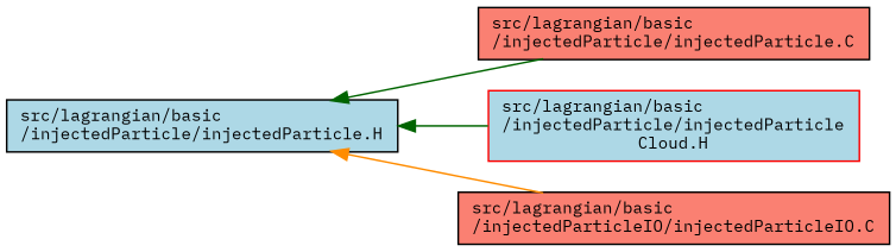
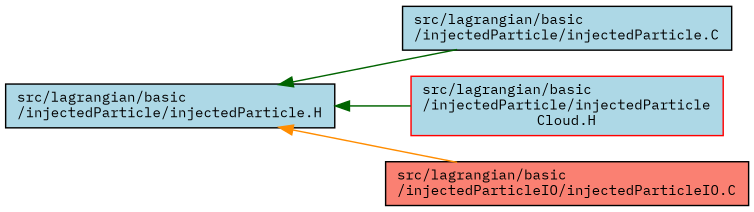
  digraph {
    fontname="IBM Plex Mono"
    rankdir=LR
    node [color=black fillcolor=lightblue fontname="IBM Plex Mono" fontsize=10 shape=record style=filled]
    edge [color=darkgreen dir=back fontname="IBM Plex Mono" fontsize=10 labelfontname=Helvetica labelfontsize=10 style=solid]
    n1 [fontcolor=black height=0.2 label="src/lagrangian/basic\l/injectedParticle/injectedParticle.H" width=0.4]
-   n2 [fillcolor=salmon height=0.2 label="src/lagrangian/basic\l/injectedParticle/injectedParticle.C" width=0.4]
+   n2 [height=0.2 label="src/lagrangian/basic\l/injectedParticle/injectedParticle.C" width=0.4]
    n3 [color=red height=0.2 label="src/lagrangian/basic\l/injectedParticle/injectedParticle\lCloud.H" width=0.4]
    n4 [fillcolor=salmon height=0.2 label="src/lagrangian/basic\l/injectedParticleIO/injectedParticleIO.C" width=0.4]
    n1 -> n2
    n1 -> n3
    n1 -> n4 [color=darkorange]
  }
